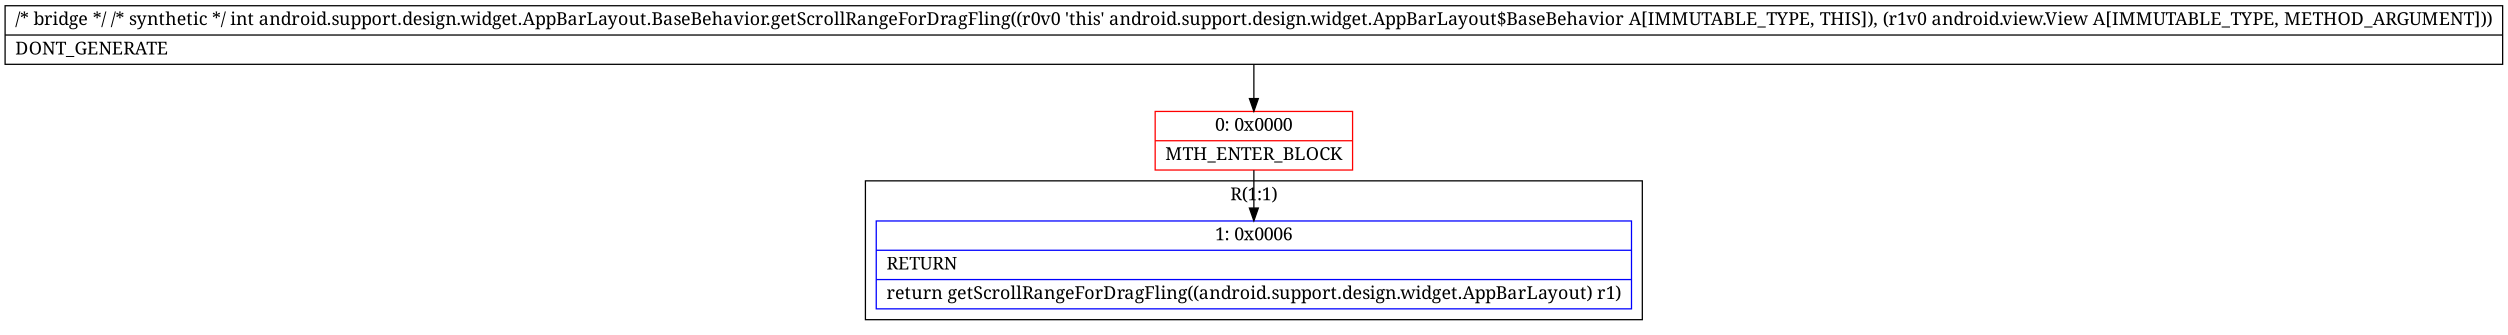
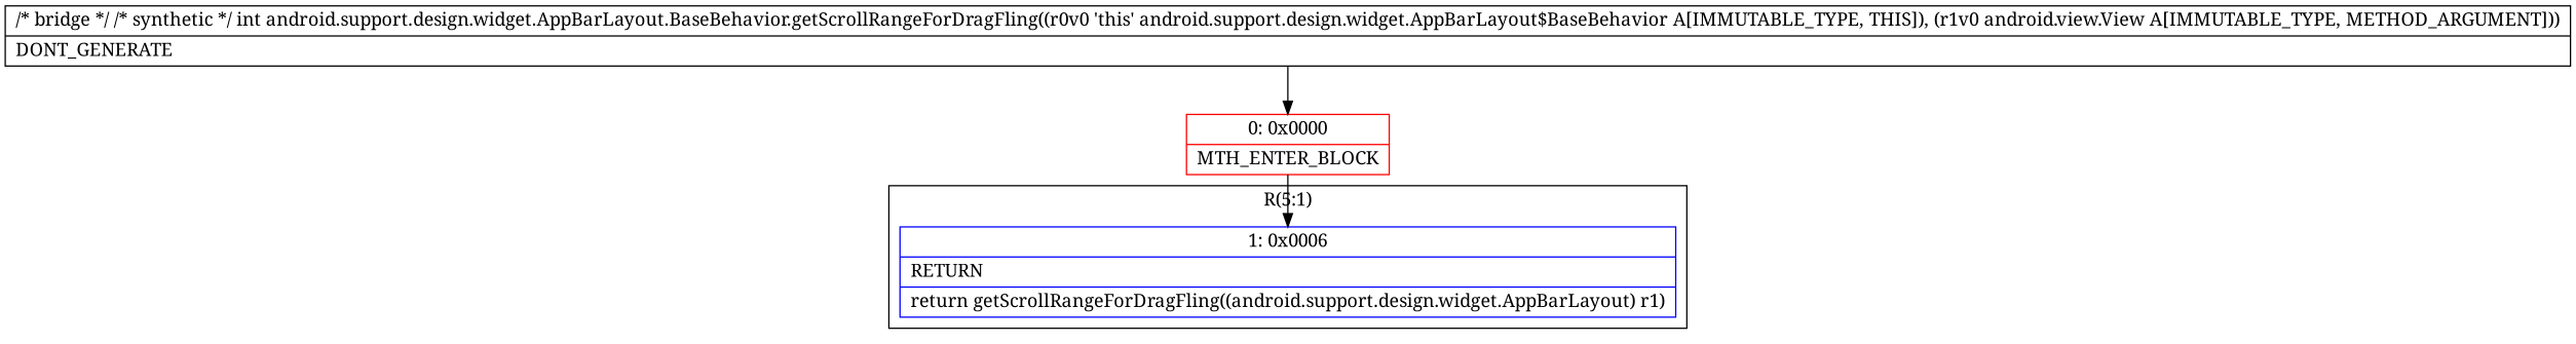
  digraph {
    fontname="Noto Serif"
    node [shape=record fontname="Noto Serif"]
    edge [fontname="Noto Serif"]
    n1 [color=blue label="{1\:\ 0x0006|RETURN\l|return getScrollRangeForDragFling((android.support.design.widget.AppBarLayout) r1)\l}"]
    n2 [color=red label="{0\:\ 0x0000|MTH_ENTER_BLOCK\l}"]
    n3 [label="{\/* bridge *\/ \/* synthetic *\/ int android.support.design.widget.AppBarLayout.BaseBehavior.getScrollRangeForDragFling((r0v0 'this' android.support.design.widget.AppBarLayout$BaseBehavior A[IMMUTABLE_TYPE, THIS]), (r1v0 android.view.View A[IMMUTABLE_TYPE, METHOD_ARGUMENT]))  | DONT_GENERATE\l}"]
    subgraph cluster_1 {
-     label="R(1:1)"
+     label="R(5:1)"
      n1
    }
    n2 -> n1
    n3 -> n2
  }
